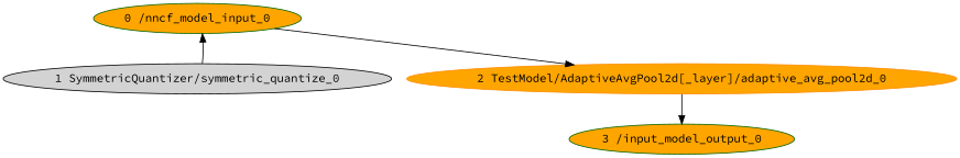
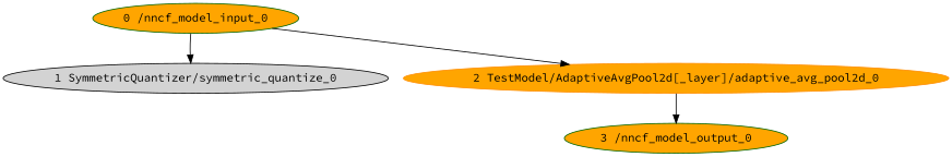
  strict digraph {
    fontname="Source Code Pro"
    node [color=darkgreen fillcolor=orange fontname="Source Code Pro" style=filled]
    edge [fontname="Source Code Pro"]
    "0 /nncf_model_input_0" [type=nncf_model_input]
    "1 SymmetricQuantizer/symmetric_quantize_0" [color=black fillcolor=lightgrey type=symmetric_quantize]
    "2 TestModel/AdaptiveAvgPool2d[_layer]/adaptive_avg_pool2d_0" [color=darkorange type=adaptive_avg_pool2d]
-   "3 /nncf_model_output_0" [type=nncf_model_output label="3 /input_model_output_0"]
-   "1 SymmetricQuantizer/symmetric_quantize_0" -> "0 /nncf_model_input_0"
+   "3 /nncf_model_output_0" [type=nncf_model_output]
+   "0 /nncf_model_input_0" -> "1 SymmetricQuantizer/symmetric_quantize_0"
    "0 /nncf_model_input_0" -> "2 TestModel/AdaptiveAvgPool2d[_layer]/adaptive_avg_pool2d_0"
    "2 TestModel/AdaptiveAvgPool2d[_layer]/adaptive_avg_pool2d_0" -> "3 /nncf_model_output_0"
  }
